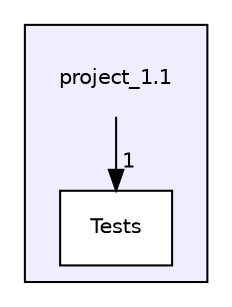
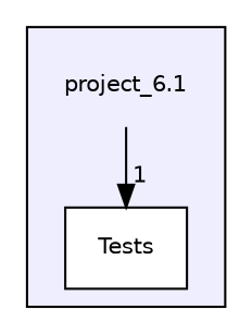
  digraph {
    compound=true
    node [fontname=Helvetica fontsize=10]
-   n1 [label="project_1.1" shape=plaintext]
+   n1 [label="project_6.1" shape=plaintext]
    n2 [color=black fillcolor=white label=Tests shape=box style=filled]
    subgraph cluster_1 {
      bgcolor="#eeeeff"
      pencolor=black
      n1
      n2
    }
    n1 -> n2 [headlabel=1 labeldistance=1.5 labelfontname=Helvetica labelfontsize=10]
  }
